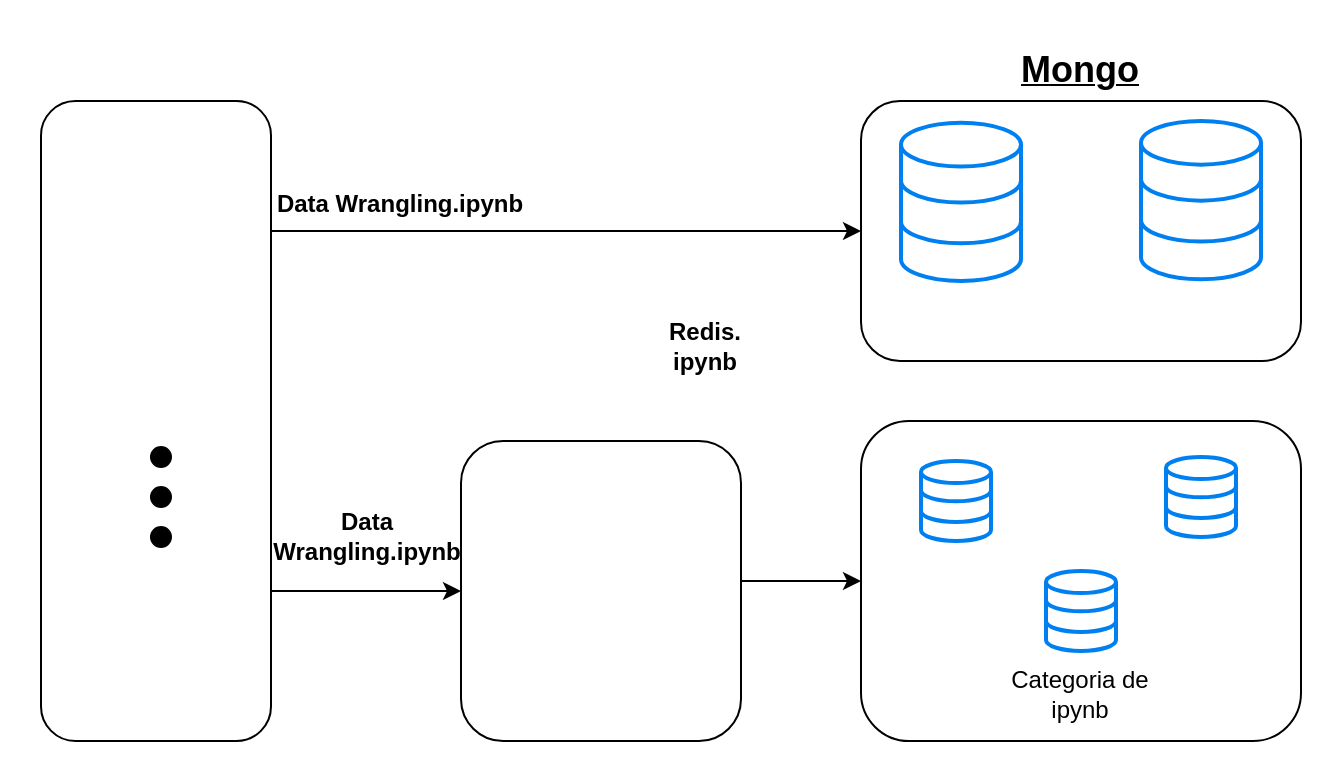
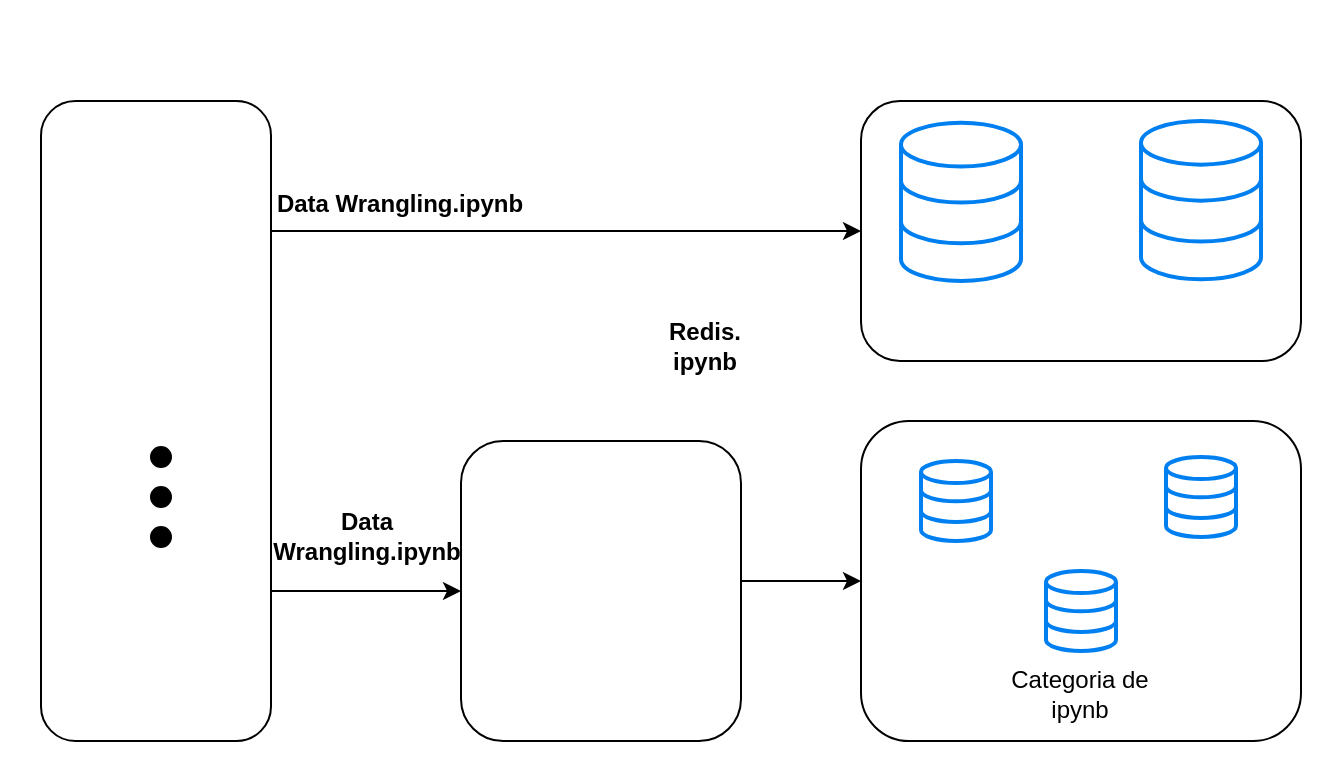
  <mxCell id="0" />
  <mxCell id="1" parent="0" />
  <mxCell id="2" value="" style="edgeStyle=orthogonalEdgeStyle;rounded=0;orthogonalLoop=1;jettySize=auto;html=1;" parent="1" source="3" target="14" edge="1"><mxGeometry relative="1" as="geometry"><Array as="points"><mxPoint x="400" y="290" /><mxPoint x="400" y="290" /></Array></mxGeometry></mxCell>
  <mxCell id="3" value="" style="rounded=1;whiteSpace=wrap;html=1;strokeColor=#000000;fillColor=#FFFFFF;" parent="1" vertex="1"><mxGeometry x="230" y="220" width="140" height="150" as="geometry" /></mxCell>
  <mxCell id="4" style="edgeStyle=orthogonalEdgeStyle;rounded=0;orthogonalLoop=1;jettySize=auto;html=1;entryX=0;entryY=0.5;entryDx=0;entryDy=0;" parent="1" source="6" target="13" edge="1"><mxGeometry relative="1" as="geometry"><Array as="points"><mxPoint x="230" y="115" /><mxPoint x="230" y="115" /></Array></mxGeometry></mxCell>
  <mxCell id="5" style="edgeStyle=orthogonalEdgeStyle;rounded=0;orthogonalLoop=1;jettySize=auto;html=1;entryX=0;entryY=0.5;entryDx=0;entryDy=0;" parent="1" source="6" target="3" edge="1"><mxGeometry relative="1" as="geometry"><mxPoint x="200" y="290" as="targetPoint" /><Array as="points"><mxPoint x="190" y="295" /><mxPoint x="190" y="295" /></Array></mxGeometry></mxCell>
  <mxCell id="6" value="" style="rounded=1;whiteSpace=wrap;html=1;strokeColor=#000000;fillColor=#FFFFFF;" parent="1" vertex="1"><mxGeometry x="20" y="50" width="115" height="320" as="geometry" /></mxCell>
  <mxCell id="7" value="" style="shape=image;verticalLabelPosition=bottom;labelBackgroundColor=#ffffff;verticalAlign=top;aspect=fixed;imageAspect=0;image=https://cdn2.iconfinder.com/data/icons/flat-file-types-1-1/300/icon_file-CSV_plano-512.png;" parent="1" vertex="1"><mxGeometry x="45" y="60" width="57" height="57" as="geometry" /></mxCell>
  <mxCell id="8" value="" style="shape=image;verticalLabelPosition=bottom;labelBackgroundColor=#ffffff;verticalAlign=top;aspect=fixed;imageAspect=0;image=https://cdn2.iconfinder.com/data/icons/flat-file-types-1-1/300/icon_file-CSV_plano-512.png;" parent="1" vertex="1"><mxGeometry x="45" y="140" width="57" height="57" as="geometry" /></mxCell>
  <mxCell id="9" value="" style="shape=image;verticalLabelPosition=bottom;labelBackgroundColor=#ffffff;verticalAlign=top;aspect=fixed;imageAspect=0;image=https://cdn2.iconfinder.com/data/icons/flat-file-types-1-1/300/icon_file-CSV_plano-512.png;" parent="1" vertex="1"><mxGeometry x="45" y="300" width="57" height="57" as="geometry" /></mxCell>
  <mxCell id="10" value="" style="shape=ellipse;fillColor=#000000;strokeColor=#000000;html=1;sketch=0;" parent="1" vertex="1"><mxGeometry x="75" y="223" width="10" height="10" as="geometry" /></mxCell>
  <mxCell id="11" value="" style="shape=ellipse;fillColor=#000000;strokeColor=#000000;html=1;sketch=0;" parent="1" vertex="1"><mxGeometry x="75" y="243" width="10" height="10" as="geometry" /></mxCell>
  <mxCell id="12" value="" style="shape=ellipse;fillColor=#000000;strokeColor=#000000;html=1;sketch=0;" parent="1" vertex="1"><mxGeometry x="75" y="263" width="10" height="10" as="geometry" /></mxCell>
  <mxCell id="13" value="" style="rounded=1;whiteSpace=wrap;html=1;strokeColor=#000000;fillColor=#FFFFFF;" parent="1" vertex="1"><mxGeometry x="430" y="50" width="220" height="130" as="geometry" /></mxCell>
  <mxCell id="14" value="" style="rounded=1;whiteSpace=wrap;html=1;strokeColor=#000000;fillColor=#FFFFFF;" parent="1" vertex="1"><mxGeometry x="430" y="210" width="220" height="160" as="geometry" /></mxCell>
  <mxCell id="15" value="" style="html=1;verticalLabelPosition=bottom;align=center;labelBackgroundColor=#ffffff;verticalAlign=top;strokeWidth=2;strokeColor=#0080F0;shadow=0;dashed=0;shape=mxgraph.ios7.icons.data;fillColor=#FFFFFF;" parent="1" vertex="1"><mxGeometry x="450" y="60.9" width="60" height="79.1" as="geometry" /></mxCell>
  <mxCell id="16" value="" style="html=1;verticalLabelPosition=bottom;align=center;labelBackgroundColor=#ffffff;verticalAlign=top;strokeWidth=2;strokeColor=#0080F0;shadow=0;dashed=0;shape=mxgraph.ios7.icons.data;fillColor=#FFFFFF;" parent="1" vertex="1"><mxGeometry x="570" y="60" width="60" height="79.1" as="geometry" /></mxCell>
  <mxCell id="17" value="" style="shape=image;verticalLabelPosition=bottom;labelBackgroundColor=#ffffff;verticalAlign=top;aspect=fixed;imageAspect=0;image=https://cdn-icons-png.flaticon.com/512/136/136443.png;" parent="1" vertex="1"><mxGeometry x="240" y="270" width="55" height="55" as="geometry" /></mxCell>
  <mxCell id="18" value="" style="shape=image;verticalLabelPosition=bottom;labelBackgroundColor=#ffffff;verticalAlign=top;aspect=fixed;imageAspect=0;image=https://cdn-icons-png.flaticon.com/512/136/136443.png;" parent="1" vertex="1"><mxGeometry x="300" y="233" width="55" height="55" as="geometry" /></mxCell>
  <mxCell id="19" value="" style="shape=image;verticalLabelPosition=bottom;labelBackgroundColor=#ffffff;verticalAlign=top;aspect=fixed;imageAspect=0;image=https://cdn-icons-png.flaticon.com/512/136/136443.png;" parent="1" vertex="1"><mxGeometry x="300" y="306.5" width="55" height="55" as="geometry" /></mxCell>
  <mxCell id="20" value="" style="html=1;verticalLabelPosition=bottom;align=center;labelBackgroundColor=#ffffff;verticalAlign=top;strokeWidth=2;strokeColor=#0080F0;shadow=0;dashed=0;shape=mxgraph.ios7.icons.data;fillColor=#FFFFFF;" parent="1" vertex="1"><mxGeometry x="460" y="230" width="35" height="40" as="geometry" /></mxCell>
  <mxCell id="21" value="&lt;b&gt;Data Wrangling.ipynb&lt;/b&gt;" style="text;html=1;strokeColor=none;fillColor=none;align=center;verticalAlign=middle;whiteSpace=wrap;rounded=0;" parent="1" vertex="1"><mxGeometry x="135" y="87" width="130" height="30" as="geometry" /></mxCell>
  <mxCell id="22" value="&lt;b&gt;Data Wrangling.ipynb&lt;/b&gt;" style="text;html=1;strokeColor=none;fillColor=none;align=center;verticalAlign=middle;whiteSpace=wrap;rounded=0;" parent="1" vertex="1"><mxGeometry x="156" y="253" width="55" height="30" as="geometry" /></mxCell>
  <mxCell id="23" value="Categoria de ipynb" style="text;html=1;strokeColor=none;fillColor=none;align=center;verticalAlign=middle;whiteSpace=wrap;rounded=0;" parent="1" vertex="1"><mxGeometry x="495" y="331.5" width="90" height="30" as="geometry" /></mxCell>
  <mxCell id="24" value="" style="html=1;verticalLabelPosition=bottom;align=center;labelBackgroundColor=#ffffff;verticalAlign=top;strokeWidth=2;strokeColor=#0080F0;shadow=0;dashed=0;shape=mxgraph.ios7.icons.data;fillColor=#FFFFFF;" parent="1" vertex="1"><mxGeometry x="582.5" y="228" width="35" height="40" as="geometry" /></mxCell>
  <mxCell id="25" value="" style="html=1;verticalLabelPosition=bottom;align=center;labelBackgroundColor=#ffffff;verticalAlign=top;strokeWidth=2;strokeColor=#0080F0;shadow=0;dashed=0;shape=mxgraph.ios7.icons.data;fillColor=#FFFFFF;" parent="1" vertex="1"><mxGeometry x="522.5" y="285" width="35" height="40" as="geometry" /></mxCell>
  <mxCell id="26" value="&lt;b&gt;Redis.&lt;br&gt;ipynb&lt;/b&gt;" style="text;html=1;strokeColor=none;fillColor=none;align=center;verticalAlign=middle;whiteSpace=wrap;rounded=0;" parent="1" vertex="1"><mxGeometry x="325" y="158" width="55" height="30" as="geometry" /></mxCell>
- <mxCell id="27" value="&lt;b&gt;&lt;u&gt;&lt;font style=&quot;font-size: 18px&quot;&gt;Mongo&lt;/font&gt;&lt;/u&gt;&lt;/b&gt;" style="text;html=1;strokeColor=none;fillColor=none;align=center;verticalAlign=middle;whiteSpace=wrap;rounded=0;" vertex="1" parent="1"><mxGeometry x="510" y="20" width="60" height="30" as="geometry" /></mxCell>
